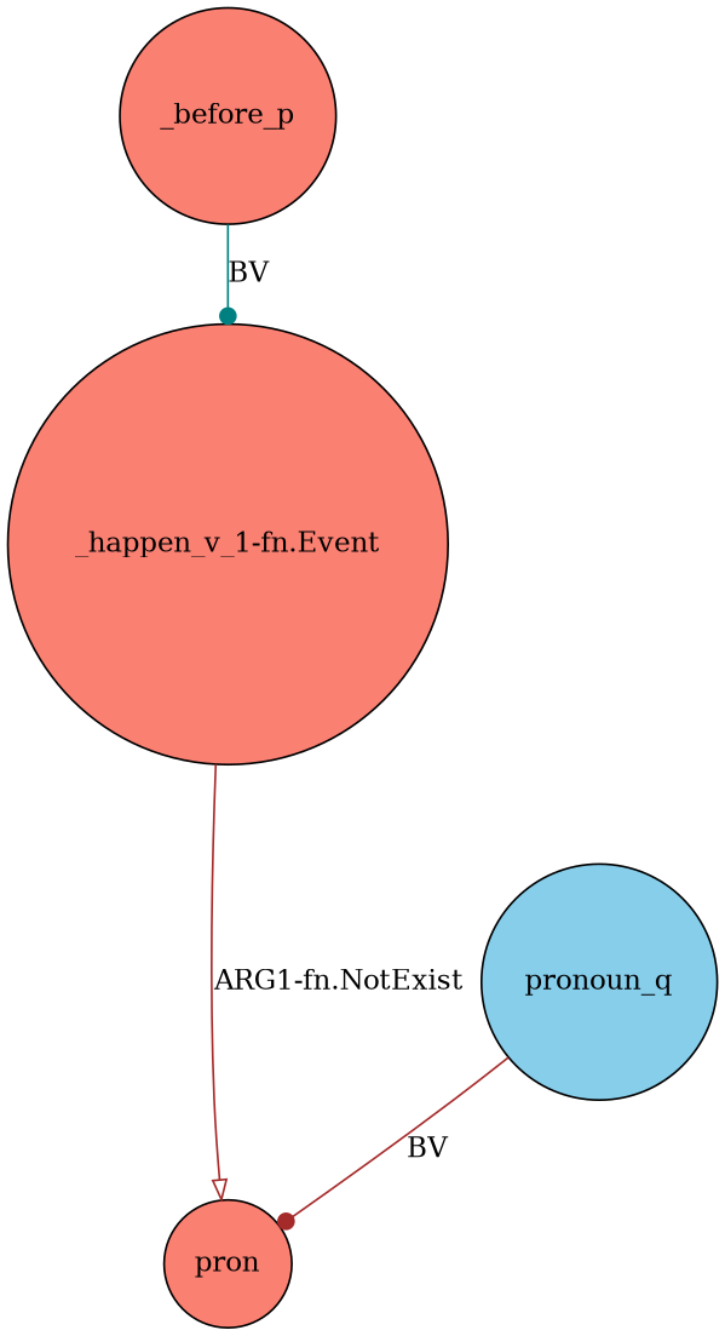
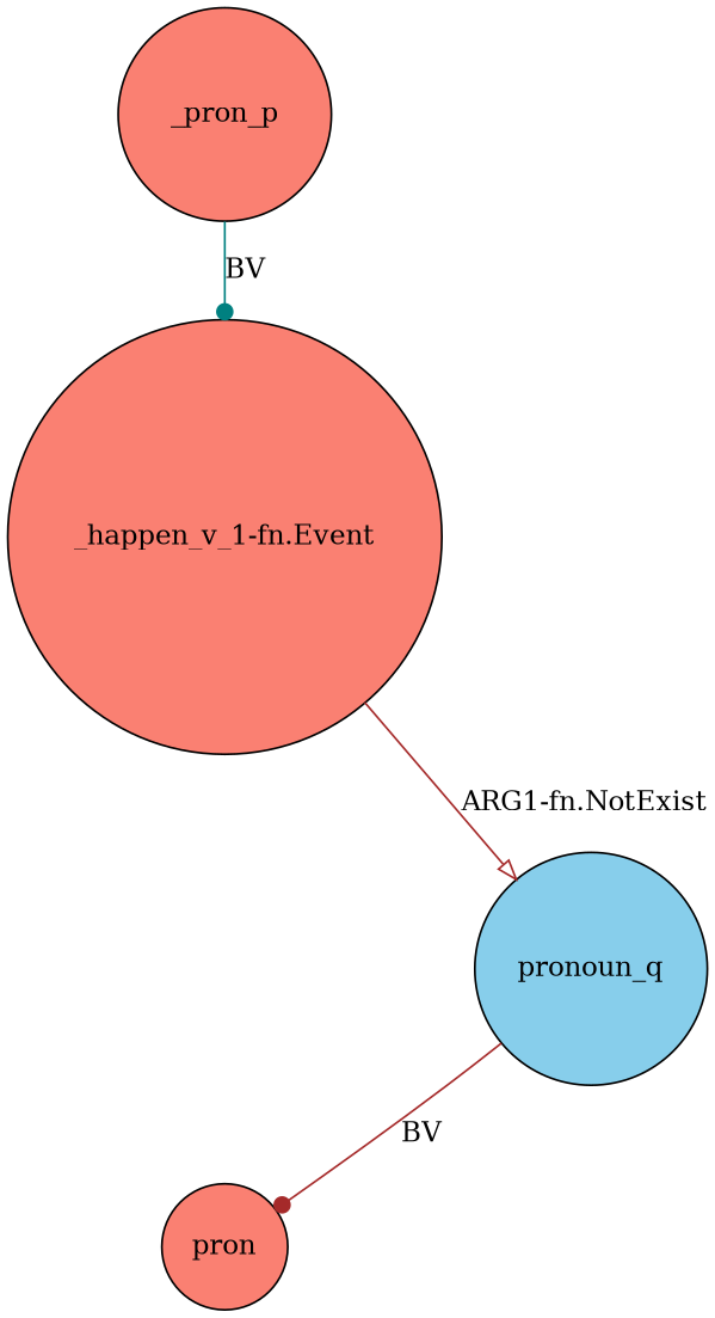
  digraph {
    node [fillcolor=salmon shape=circle style=filled]
    edge [arrowhead=dot color=brown]
-   _before_p
+   _before_p [label=_pron_p]
    "_happen_v_1-fn.Event"
    pron
    pronoun_q [fillcolor=skyblue]
    _before_p -> "_happen_v_1-fn.Event" [color=teal label=BV]
-   "_happen_v_1-fn.Event" -> pron [arrowhead=onormal label="ARG1-fn.NotExist"]
+   "_happen_v_1-fn.Event" -> pronoun_q [arrowhead=onormal label="ARG1-fn.NotExist"]
    pronoun_q -> pron [label=BV]
  }
